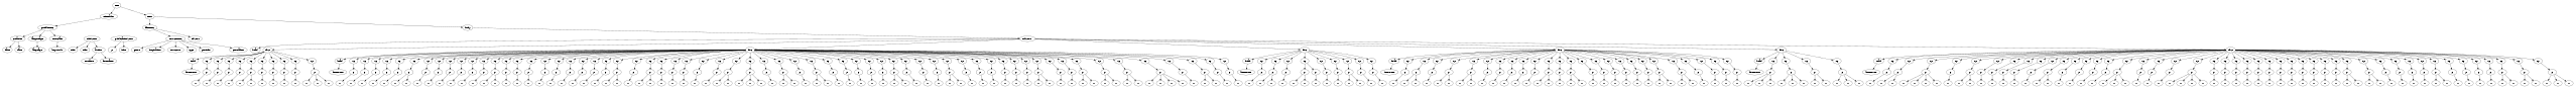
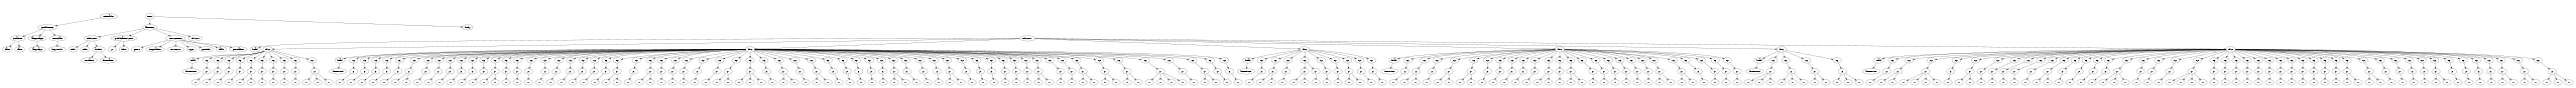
  digraph {
-   n1 [label=TEI]
    n2 [label=teiHeader]
    n3 [label=text]
    n4 [label=profileDesc]
    n5 [label=fileDesc]
    n6 [label=body]
    n7 [label=titleStmt]
    n8 [label=publicationStmt]
    n9 [label=sourceDesc]
    n10 [label=edStmt]
    n11 [label=creation]
    n12 [label=langUsage]
    n13 [label=textClass]
    n14 [label=title]
    n15 [label=title]
    n16 [label=author]
    n17 [label=p]
    n18 [label=idno]
    n19 [label=genre]
    n20 [label=inspiration]
    n21 [label=structure]
    n22 [label=type]
    n23 [label=periode]
+   n24 [label=taille]
    n25 [label=permalien]
    n26 [label=surname]
    n27 [label=forename]
    n28 [label=date]
    n29 [label=date]
    n30 [label=language]
    n31 [label=keywords]
    n32 [label=edStmt1]
    n33 [label=head]
    n34 [label=div2]
    n35 [label=div2]
    n36 [label=div2]
    n37 [label=div2]
    n38 [label=div2]
    n39 [label=div2]
    n40 [label=head]
    n41 [label=sp]
    n42 [label=sp]
    n43 [label=sp]
    n44 [label=sp]
    n45 [label=sp]
    n46 [label=sp]
    n47 [label=sp]
    n48 [label=sp]
    n49 [label=sp]
    n50 [label=sp]
    n51 [label=head]
    n52 [label=sp]
    n53 [label=sp]
    n54 [label=sp]
    n55 [label=sp]
    n56 [label=sp]
    n57 [label=sp]
    n58 [label=sp]
    n59 [label=sp]
    n60 [label=sp]
    n61 [label=sp]
    n62 [label=sp]
    n63 [label=sp]
    n64 [label=sp]
    n65 [label=sp]
    n66 [label=sp]
    n67 [label=sp]
    n68 [label=sp]
    n69 [label=sp]
    n70 [label=sp]
    n71 [label=sp]
    n72 [label=sp]
    n73 [label=sp]
    n74 [label=sp]
    n75 [label=sp]
    n76 [label=sp]
    n77 [label=sp]
    n78 [label=sp]
    n79 [label=sp]
    n80 [label=sp]
    n81 [label=sp]
    n82 [label=sp]
    n83 [label=sp]
    n84 [label=sp]
    n85 [label=sp]
    n86 [label=sp]
    n87 [label=sp]
    n88 [label=sp]
    n89 [label=sp]
    n90 [label=sp]
    n91 [label=sp]
    n92 [label=sp]
    n93 [label=sp]
    n94 [label=sp]
    n95 [label=sp]
    n96 [label=sp]
    n97 [label=sp]
    n98 [label=sp]
    n99 [label=sp]
    n100 [label=sp]
    n101 [label=sp]
    n102 [label=sp]
    n103 [label=sp]
    n104 [label=sp]
    n105 [label=sp]
    n106 [label=sp]
    n107 [label=sp]
    n108 [label=sp]
    n109 [label=sp]
    n110 [label=sp]
    n111 [label=sp]
    n112 [label=sp]
    n113 [label=sp]
    n114 [label=sp]
    n115 [label=head]
    n116 [label=sp]
    n117 [label=sp]
    n118 [label=sp]
    n119 [label=sp]
    n120 [label=sp]
    n121 [label=sp]
    n122 [label=sp]
    n123 [label=sp]
    n124 [label=sp]
    n125 [label=head]
    n126 [label=sp]
    n127 [label=sp]
    n128 [label=sp]
    n129 [label=sp]
    n130 [label=sp]
    n131 [label=sp]
    n132 [label=sp]
    n133 [label=sp]
    n134 [label=sp]
    n135 [label=sp]
    n136 [label=sp]
    n137 [label=sp]
    n138 [label=sp]
    n139 [label=sp]
    n140 [label=sp]
    n141 [label=sp]
    n142 [label=sp]
    n143 [label=sp]
    n144 [label=sp]
    n145 [label=sp]
    n146 [label=sp]
    n147 [label=sp]
    n148 [label=sp]
    n149 [label=sp]
    n150 [label=sp]
    n151 [label=head]
    n152 [label=sp]
    n153 [label=sp]
    n154 [label=sp]
    n155 [label=sp]
    n156 [label=head]
    n157 [label=sp]
    n158 [label=sp]
    n159 [label=sp]
    n160 [label=sp]
    n161 [label=sp]
    n162 [label=sp]
    n163 [label=sp]
    n164 [label=sp]
    n165 [label=sp]
    n166 [label=sp]
    n167 [label=sp]
    n168 [label=sp]
    n169 [label=sp]
    n170 [label=sp]
    n171 [label=sp]
    n172 [label=sp]
    n173 [label=sp]
    n174 [label=sp]
    n175 [label=sp]
    n176 [label=sp]
    n177 [label=sp]
    n178 [label=sp]
    n179 [label=sp]
    n180 [label=sp]
    n181 [label=sp]
    n182 [label=sp]
    n183 [label=sp]
    n184 [label=sp]
    n185 [label=sp]
    n186 [label=sp]
    n187 [label=sp]
    n188 [label=sp]
    n189 [label=sp]
    n190 [label=sp]
    n191 [label=sp]
    n192 [label=sp]
    n193 [label=sp]
    n194 [label=sp]
    n195 [label=sp]
    n196 [label=sp]
    n197 [label=sp]
    n198 [label=sp]
    n199 [label=sp]
    n200 [label=sp]
    n201 [label=sp]
    n202 [label=sp]
    n203 [label=listPerson]
    n204 [label=p]
    n205 [label=p]
    n206 [label=p]
    n207 [label=p]
    n208 [label=p]
    n209 [label=p]
    n210 [label=p]
    n211 [label=p]
    n212 [label=p]
    n213 [label=p]
    n214 [label=s]
    n215 [label=s]
    n216 [label=s]
    n217 [label=s]
    n218 [label=s]
    n219 [label=s]
    n220 [label=s]
    n221 [label=s]
    n222 [label=s]
    n223 [label=s]
    n224 [label=s]
    n225 [label=s]
    n226 [label=s]
    n227 [label=listPerson]
    n228 [label=p]
    n229 [label=p]
    n230 [label=p]
    n231 [label=p]
    n232 [label=p]
    n233 [label=p]
    n234 [label=p]
    n235 [label=p]
    n236 [label=p]
    n237 [label=p]
    n238 [label=p]
    n239 [label=p]
    n240 [label=p]
    n241 [label=p]
    n242 [label=p]
    n243 [label=p]
    n244 [label=p]
    n245 [label=p]
    n246 [label=p]
    n247 [label=p]
    n248 [label=p]
    n249 [label=p]
    n250 [label=p]
    n251 [label=p]
    n252 [label=p]
    n253 [label=p]
    n254 [label=p]
    n255 [label=p]
    n256 [label=p]
    n257 [label=p]
    n258 [label=p]
    n259 [label=p]
    n260 [label=p]
    n261 [label=p]
    n262 [label=p]
    n263 [label=p]
    n264 [label=p]
    n265 [label=p]
    n266 [label=p]
    n267 [label=p]
    n268 [label=p]
    n269 [label=p]
    n270 [label=p]
    n271 [label=p]
    n272 [label=p]
    n273 [label=p]
    n274 [label=p]
    n275 [label=p]
    n276 [label=p]
    n277 [label=p]
    n278 [label=p]
    n279 [label=p]
    n280 [label=p]
    n281 [label=p]
    n282 [label=p]
    n283 [label=p]
    n284 [label=p]
    n285 [label=p]
    n286 [label=p]
    n287 [label=p]
    n288 [label=p]
    n289 [label=p]
    n290 [label=p]
    n291 [label=s]
    n292 [label=s]
    n293 [label=s]
    n294 [label=s]
    n295 [label=s]
    n296 [label=s]
    n297 [label=s]
    n298 [label=s]
    n299 [label=s]
    n300 [label=s]
    n301 [label=s]
    n302 [label=s]
    n303 [label=s]
    n304 [label=s]
    n305 [label=s]
    n306 [label=s]
    n307 [label=s]
    n308 [label=s]
    n309 [label=s]
    n310 [label=s]
    n311 [label=s]
    n312 [label=s]
    n313 [label=s]
    n314 [label=s]
    n315 [label=s]
    n316 [label=s]
    n317 [label=s]
    n318 [label=s]
    n319 [label=s]
    n320 [label=s]
    n321 [label=s]
    n322 [label=s]
    n323 [label=s]
    n324 [label=s]
    n325 [label=s]
    n326 [label=s]
    n327 [label=s]
    n328 [label=s]
    n329 [label=s]
    n330 [label=s]
    n331 [label=s]
    n332 [label=s]
    n333 [label=s]
    n334 [label=s]
    n335 [label=s]
    n336 [label=s]
    n337 [label=s]
    n338 [label=s]
    n339 [label=s]
    n340 [label=s]
    n341 [label=s]
    n342 [label=s]
    n343 [label=s]
    n344 [label=s]
    n345 [label=s]
    n346 [label=s]
    n347 [label=s]
    n348 [label=s]
    n349 [label=s]
    n350 [label=s]
    n351 [label=s]
    n352 [label=s]
    n353 [label=s]
    n354 [label=s]
    n355 [label=s]
    n356 [label=s]
    n357 [label=s]
    n358 [label=s]
    n359 [label=s]
    n360 [label=s]
    n361 [label=s]
    n362 [label=s]
    n363 [label=s]
    n364 [label=s]
    n365 [label=s]
    n366 [label=s]
    n367 [label=s]
    n368 [label=s]
    n369 [label=s]
    n370 [label=s]
    n371 [label=s]
    n372 [label=s]
    n373 [label=listPerson]
    n374 [label=p]
    n375 [label=p]
    n376 [label=p]
    n377 [label=p]
    n378 [label=p]
    n379 [label=p]
    n380 [label=p]
    n381 [label=p]
    n382 [label=p]
    n383 [label=p]
    n384 [label=s]
    n385 [label=s]
    n386 [label=s]
    n387 [label=s]
    n388 [label=s]
    n389 [label=s]
    n390 [label=s]
    n391 [label=s]
    n392 [label=s]
    n393 [label=s]
    n394 [label=s]
    n395 [label=s]
    n396 [label=s]
    n397 [label=listPerson]
    n398 [label=p]
    n399 [label=p]
    n400 [label=p]
    n401 [label=p]
    n402 [label=p]
    n403 [label=p]
    n404 [label=p]
    n405 [label=p]
    n406 [label=p]
    n407 [label=p]
    n408 [label=p]
    n409 [label=p]
    n410 [label=p]
    n411 [label=p]
    n412 [label=p]
    n413 [label=p]
    n414 [label=p]
    n415 [label=p]
    n416 [label=p]
    n417 [label=p]
    n418 [label=p]
    n419 [label=p]
    n420 [label=p]
    n421 [label=p]
    n422 [label=p]
    n423 [label=s]
    n424 [label=s]
    n425 [label=s]
    n426 [label=s]
    n427 [label=s]
    n428 [label=s]
    n429 [label=s]
    n430 [label=s]
    n431 [label=s]
    n432 [label=s]
    n433 [label=s]
    n434 [label=s]
    n435 [label=s]
    n436 [label=s]
    n437 [label=s]
    n438 [label=s]
    n439 [label=s]
    n440 [label=s]
    n441 [label=s]
    n442 [label=s]
    n443 [label=s]
    n444 [label=s]
    n445 [label=s]
    n446 [label=s]
    n447 [label=s]
    n448 [label=s]
    n449 [label=s]
    n450 [label=s]
    n451 [label=s]
    n452 [label=s]
    n453 [label=s]
    n454 [label=s]
    n455 [label=listPerson]
    n456 [label=p]
    n457 [label=p]
    n458 [label=p]
    n459 [label=p]
    n460 [label=s]
    n461 [label=s]
    n462 [label=s]
    n463 [label=s]
    n464 [label=s]
    n465 [label=s]
    n466 [label=s]
    n467 [label=s]
    n468 [label=s]
    n469 [label=s]
    n470 [label=s]
    n471 [label=listPerson]
    n472 [label=p]
    n473 [label=p]
    n474 [label=p]
    n475 [label=p]
    n476 [label=p]
    n477 [label=p]
    n478 [label=p]
    n479 [label=p]
    n480 [label=p]
    n481 [label=p]
    n482 [label=p]
    n483 [label=p]
    n484 [label=p]
    n485 [label=p]
    n486 [label=p]
    n487 [label=p]
    n488 [label=p]
    n489 [label=p]
    n490 [label=p]
    n491 [label=p]
    n492 [label=p]
    n493 [label=p]
    n494 [label=p]
    n495 [label=p]
    n496 [label=p]
    n497 [label=p]
    n498 [label=p]
    n499 [label=p]
    n500 [label=p]
    n501 [label=p]
    n502 [label=p]
    n503 [label=p]
    n504 [label=p]
    n505 [label=p]
    n506 [label=p]
    n507 [label=p]
    n508 [label=p]
    n509 [label=p]
    n510 [label=p]
    n511 [label=p]
    n512 [label=p]
    n513 [label=p]
    n514 [label=p]
    n515 [label=p]
    n516 [label=p]
    n517 [label=p]
    n518 [label=s]
    n519 [label=s]
    n520 [label=s]
    n521 [label=s]
    n522 [label=s]
    n523 [label=s]
    n524 [label=s]
    n525 [label=s]
    n526 [label=s]
    n527 [label=s]
    n528 [label=s]
    n529 [label=s]
    n530 [label=s]
    n531 [label=s]
    n532 [label=s]
    n533 [label=s]
    n534 [label=s]
    n535 [label=s]
    n536 [label=s]
    n537 [label=s]
    n538 [label=s]
    n539 [label=s]
    n540 [label=s]
    n541 [label=s]
    n542 [label=s]
    n543 [label=s]
    n544 [label=s]
    n545 [label=s]
    n546 [label=s]
    n547 [label=s]
    n548 [label=s]
    n549 [label=s]
    n550 [label=s]
    n551 [label=s]
    n552 [label=s]
    n553 [label=s]
    n554 [label=s]
    n555 [label=s]
    n556 [label=s]
    n557 [label=s]
    n558 [label=s]
    n559 [label=s]
    n560 [label=s]
    n561 [label=s]
    n562 [label=s]
    n563 [label=s]
    n564 [label=s]
    n565 [label=s]
    n566 [label=s]
    n567 [label=s]
    n568 [label=s]
    n569 [label=s]
    n570 [label=s]
    n571 [label=s]
    n572 [label=s]
    n573 [label=s]
    n574 [label=s]
    n575 [label=s]
    n576 [label=s]
    n577 [label=s]
    n578 [label=s]
    n579 [label=s]
    n580 [label=s]
    n581 [label=s]
-   n1 -> n2
-   n1 -> n3
    n2 -> n4
    n3 -> n5
    n3 -> n6
    n4 -> n11
    n4 -> n12
    n4 -> n13
+   n5 -> n7
+   n5 -> n8
    n5 -> n9
    n5 -> n10
-   n6 -> n32
    n7 -> n14
    n7 -> n15
    n7 -> n16
    n8 -> n17
    n8 -> n18
    n9 -> n19
    n9 -> n20
    n9 -> n21
    n9 -> n22
    n9 -> n23
+   n9 -> n24
    n9 -> n25
    n11 -> n28
    n11 -> n29
    n12 -> n30
    n13 -> n31
    n16 -> n26
    n16 -> n27
    n32 -> n33
    n32 -> n34
    n32 -> n35
    n32 -> n36
    n32 -> n37
    n32 -> n38
    n32 -> n39
    n34 -> n40
    n34 -> n41
    n34 -> n42
    n34 -> n43
    n34 -> n44
    n34 -> n45
    n34 -> n46
    n34 -> n47
    n34 -> n48
    n34 -> n49
    n34 -> n50
    n35 -> n51
    n35 -> n52
    n35 -> n53
    n35 -> n54
    n35 -> n55
    n35 -> n56
    n35 -> n57
    n35 -> n58
    n35 -> n59
    n35 -> n60
    n35 -> n61
    n35 -> n62
    n35 -> n63
    n35 -> n64
    n35 -> n65
    n35 -> n66
    n35 -> n67
    n35 -> n68
    n35 -> n69
    n35 -> n70
    n35 -> n71
    n35 -> n72
    n35 -> n73
    n35 -> n74
    n35 -> n75
    n35 -> n76
    n35 -> n77
    n35 -> n78
    n35 -> n79
    n35 -> n80
    n35 -> n81
    n35 -> n82
    n35 -> n83
    n35 -> n84
    n35 -> n85
    n35 -> n86
    n35 -> n87
    n35 -> n88
    n35 -> n89
    n35 -> n90
    n35 -> n91
    n35 -> n92
    n35 -> n93
    n35 -> n94
    n35 -> n95
    n35 -> n96
    n35 -> n97
    n35 -> n98
    n35 -> n99
    n35 -> n100
    n35 -> n101
    n35 -> n102
    n35 -> n103
    n35 -> n104
    n35 -> n105
    n35 -> n106
    n35 -> n107
    n35 -> n108
    n35 -> n109
    n35 -> n110
    n35 -> n111
    n35 -> n112
    n35 -> n113
    n35 -> n114
    n36 -> n115
    n36 -> n116
    n36 -> n117
    n36 -> n118
    n36 -> n119
    n36 -> n120
    n36 -> n121
    n36 -> n122
    n36 -> n123
    n36 -> n124
    n37 -> n125
    n37 -> n126
    n37 -> n127
    n37 -> n128
    n37 -> n129
    n37 -> n130
    n37 -> n131
    n37 -> n132
    n37 -> n133
    n37 -> n134
    n37 -> n135
    n37 -> n136
    n37 -> n137
    n37 -> n138
    n37 -> n139
    n37 -> n140
    n37 -> n141
    n37 -> n142
    n37 -> n143
    n37 -> n144
    n37 -> n145
    n37 -> n146
    n37 -> n147
    n37 -> n148
    n37 -> n149
    n37 -> n150
    n38 -> n151
    n38 -> n152
    n38 -> n153
    n38 -> n154
    n38 -> n155
    n39 -> n156
    n39 -> n157
    n39 -> n158
    n39 -> n159
    n39 -> n160
    n39 -> n161
    n39 -> n162
    n39 -> n163
    n39 -> n164
    n39 -> n165
    n39 -> n166
    n39 -> n167
    n39 -> n168
    n39 -> n169
    n39 -> n170
    n39 -> n171
    n39 -> n172
    n39 -> n173
    n39 -> n174
    n39 -> n175
    n39 -> n176
    n39 -> n177
    n39 -> n178
    n39 -> n179
    n39 -> n180
    n39 -> n181
    n39 -> n182
    n39 -> n183
    n39 -> n184
    n39 -> n185
    n39 -> n186
    n39 -> n187
    n39 -> n188
    n39 -> n189
    n39 -> n190
    n39 -> n191
    n39 -> n192
    n39 -> n193
    n39 -> n194
    n39 -> n195
    n39 -> n196
    n39 -> n197
    n39 -> n198
    n39 -> n199
    n39 -> n200
    n39 -> n201
    n39 -> n202
    n40 -> n203
    n41 -> n204
    n42 -> n205
    n43 -> n206
    n44 -> n207
    n45 -> n208
    n46 -> n209
    n47 -> n210
    n48 -> n211
    n49 -> n212
    n50 -> n213
    n51 -> n227
    n52 -> n228
    n53 -> n229
    n54 -> n230
    n55 -> n231
    n56 -> n232
    n57 -> n233
    n58 -> n234
    n59 -> n235
    n60 -> n236
    n61 -> n237
    n62 -> n238
    n63 -> n239
    n64 -> n240
    n65 -> n241
    n66 -> n242
    n67 -> n243
    n68 -> n244
    n69 -> n245
    n70 -> n246
    n71 -> n247
    n72 -> n248
    n73 -> n249
    n74 -> n250
    n75 -> n251
    n76 -> n252
    n77 -> n253
    n78 -> n254
    n79 -> n255
    n80 -> n256
    n81 -> n257
    n82 -> n258
    n83 -> n259
    n84 -> n260
    n85 -> n261
    n86 -> n262
    n87 -> n263
    n88 -> n264
    n89 -> n265
    n90 -> n266
    n91 -> n267
    n92 -> n268
    n93 -> n269
    n94 -> n270
    n95 -> n271
    n96 -> n272
    n97 -> n273
    n98 -> n274
    n99 -> n275
    n100 -> n276
    n101 -> n277
    n102 -> n278
    n103 -> n279
    n104 -> n280
    n105 -> n281
    n106 -> n282
    n107 -> n283
    n108 -> n284
    n109 -> n285
    n110 -> n286
    n111 -> n287
    n112 -> n288
    n113 -> n289
    n114 -> n290
    n115 -> n373
    n116 -> n374
    n117 -> n375
    n118 -> n376
    n119 -> n377
    n119 -> n378
    n120 -> n379
    n121 -> n380
    n122 -> n381
    n123 -> n382
    n124 -> n383
    n125 -> n397
    n126 -> n398
    n127 -> n399
    n128 -> n400
    n129 -> n401
    n130 -> n402
    n131 -> n403
    n132 -> n404
    n133 -> n405
    n134 -> n406
    n135 -> n407
    n136 -> n408
    n137 -> n409
    n138 -> n410
    n139 -> n411
    n140 -> n412
    n141 -> n413
    n142 -> n414
    n143 -> n415
    n144 -> n416
    n145 -> n417
    n146 -> n418
    n147 -> n419
    n148 -> n420
    n149 -> n421
    n150 -> n422
    n151 -> n455
    n152 -> n456
    n153 -> n457
    n154 -> n458
    n155 -> n459
    n156 -> n471
    n157 -> n472
    n158 -> n473
    n159 -> n474
    n160 -> n475
    n161 -> n476
    n162 -> n477
    n163 -> n478
    n164 -> n479
    n165 -> n480
    n166 -> n481
    n167 -> n482
    n168 -> n483
    n169 -> n484
    n170 -> n485
    n171 -> n486
    n172 -> n487
    n173 -> n488
    n174 -> n489
    n175 -> n490
    n176 -> n491
    n177 -> n492
    n178 -> n493
    n179 -> n494
    n180 -> n495
    n181 -> n496
    n182 -> n497
    n183 -> n498
    n184 -> n499
    n185 -> n500
    n186 -> n501
    n187 -> n502
    n188 -> n503
    n189 -> n504
    n190 -> n505
    n191 -> n506
    n192 -> n507
    n193 -> n508
    n194 -> n509
    n195 -> n510
    n196 -> n511
    n197 -> n512
    n198 -> n513
    n199 -> n514
    n200 -> n515
    n201 -> n516
    n202 -> n517
    n204 -> n214
    n205 -> n215
    n206 -> n216
    n207 -> n217
    n208 -> n218
    n208 -> n219
    n209 -> n220
    n210 -> n221
    n211 -> n222
    n212 -> n223
    n213 -> n224
    n213 -> n225
    n213 -> n226
    n228 -> n291
    n229 -> n292
    n230 -> n293
    n231 -> n294
    n232 -> n295
    n233 -> n296
    n233 -> n297
    n234 -> n298
    n235 -> n299
    n236 -> n300
    n237 -> n301
    n238 -> n302
    n239 -> n303
    n240 -> n304
    n240 -> n305
    n241 -> n306
    n242 -> n307
    n243 -> n308
    n244 -> n309
    n245 -> n310
    n246 -> n311
    n247 -> n312
    n248 -> n313
    n249 -> n314
    n250 -> n315
    n250 -> n316
    n251 -> n317
    n252 -> n318
    n252 -> n319
    n253 -> n320
    n254 -> n321
    n255 -> n322
    n256 -> n323
    n257 -> n324
    n258 -> n325
    n258 -> n326
    n259 -> n327
    n259 -> n328
    n259 -> n329
    n260 -> n330
    n261 -> n331
    n261 -> n332
    n262 -> n333
    n263 -> n334
    n263 -> n335
    n264 -> n336
    n265 -> n337
    n266 -> n338
    n267 -> n339
    n268 -> n340
    n269 -> n341
    n269 -> n342
    n270 -> n343
    n271 -> n344
    n272 -> n345
    n273 -> n346
    n273 -> n347
    n274 -> n348
    n275 -> n349
    n276 -> n350
    n277 -> n351
    n278 -> n352
    n279 -> n353
    n280 -> n354
    n280 -> n355
    n281 -> n356
    n282 -> n357
    n283 -> n358
    n283 -> n359
    n284 -> n360
    n284 -> n361
    n285 -> n362
    n285 -> n363
    n286 -> n364
    n286 -> n365
    n286 -> n366
    n286 -> n367
    n287 -> n368
    n288 -> n369
    n288 -> n370
    n289 -> n371
    n290 -> n372
    n374 -> n384
    n375 -> n385
    n375 -> n386
    n376 -> n387
    n377 -> n388
    n377 -> n389
    n378 -> n390
    n379 -> n391
    n380 -> n392
    n381 -> n393
    n381 -> n394
    n382 -> n395
    n383 -> n396
    n398 -> n423
    n399 -> n424
    n399 -> n425
    n400 -> n426
    n401 -> n427
    n401 -> n428
    n402 -> n429
    n402 -> n430
    n403 -> n431
    n404 -> n432
    n405 -> n433
    n406 -> n434
    n407 -> n435
    n408 -> n436
    n408 -> n437
    n409 -> n438
    n410 -> n439
    n410 -> n440
    n411 -> n441
    n412 -> n442
    n413 -> n443
    n414 -> n444
    n415 -> n445
    n416 -> n446
    n417 -> n447
    n417 -> n448
    n418 -> n449
    n418 -> n450
    n419 -> n451
    n420 -> n452
    n421 -> n453
    n422 -> n454
    n456 -> n460
    n456 -> n461
    n456 -> n462
    n457 -> n463
    n457 -> n464
    n457 -> n465
    n458 -> n466
    n458 -> n467
    n459 -> n468
    n459 -> n469
    n459 -> n470
    n472 -> n518
    n473 -> n519
    n473 -> n520
    n474 -> n521
    n474 -> n522
    n474 -> n523
    n474 -> n524
    n475 -> n525
    n476 -> n526
    n476 -> n527
    n477 -> n528
    n478 -> n529
    n479 -> n530
    n480 -> n531
    n481 -> n532
    n482 -> n533
    n482 -> n534
    n483 -> n535
    n484 -> n536
    n485 -> n537
    n486 -> n538
    n487 -> n539
    n487 -> n540
    n487 -> n541
    n488 -> n542
    n489 -> n543
    n490 -> n544
    n491 -> n545
    n491 -> n546
    n491 -> n547
    n491 -> n548
    n492 -> n549
    n493 -> n550
    n494 -> n551
    n495 -> n552
    n496 -> n553
    n497 -> n554
    n498 -> n555
    n499 -> n556
    n500 -> n557
    n501 -> n558
    n502 -> n559
    n503 -> n560
    n504 -> n561
    n504 -> n562
    n505 -> n563
    n505 -> n564
    n506 -> n565
    n507 -> n566
    n508 -> n567
    n509 -> n568
    n510 -> n569
    n510 -> n570
    n511 -> n571
    n512 -> n572
    n513 -> n573
    n514 -> n574
    n515 -> n575
    n515 -> n576
    n516 -> n577
    n516 -> n578
    n517 -> n579
    n517 -> n580
    n517 -> n581
  }
